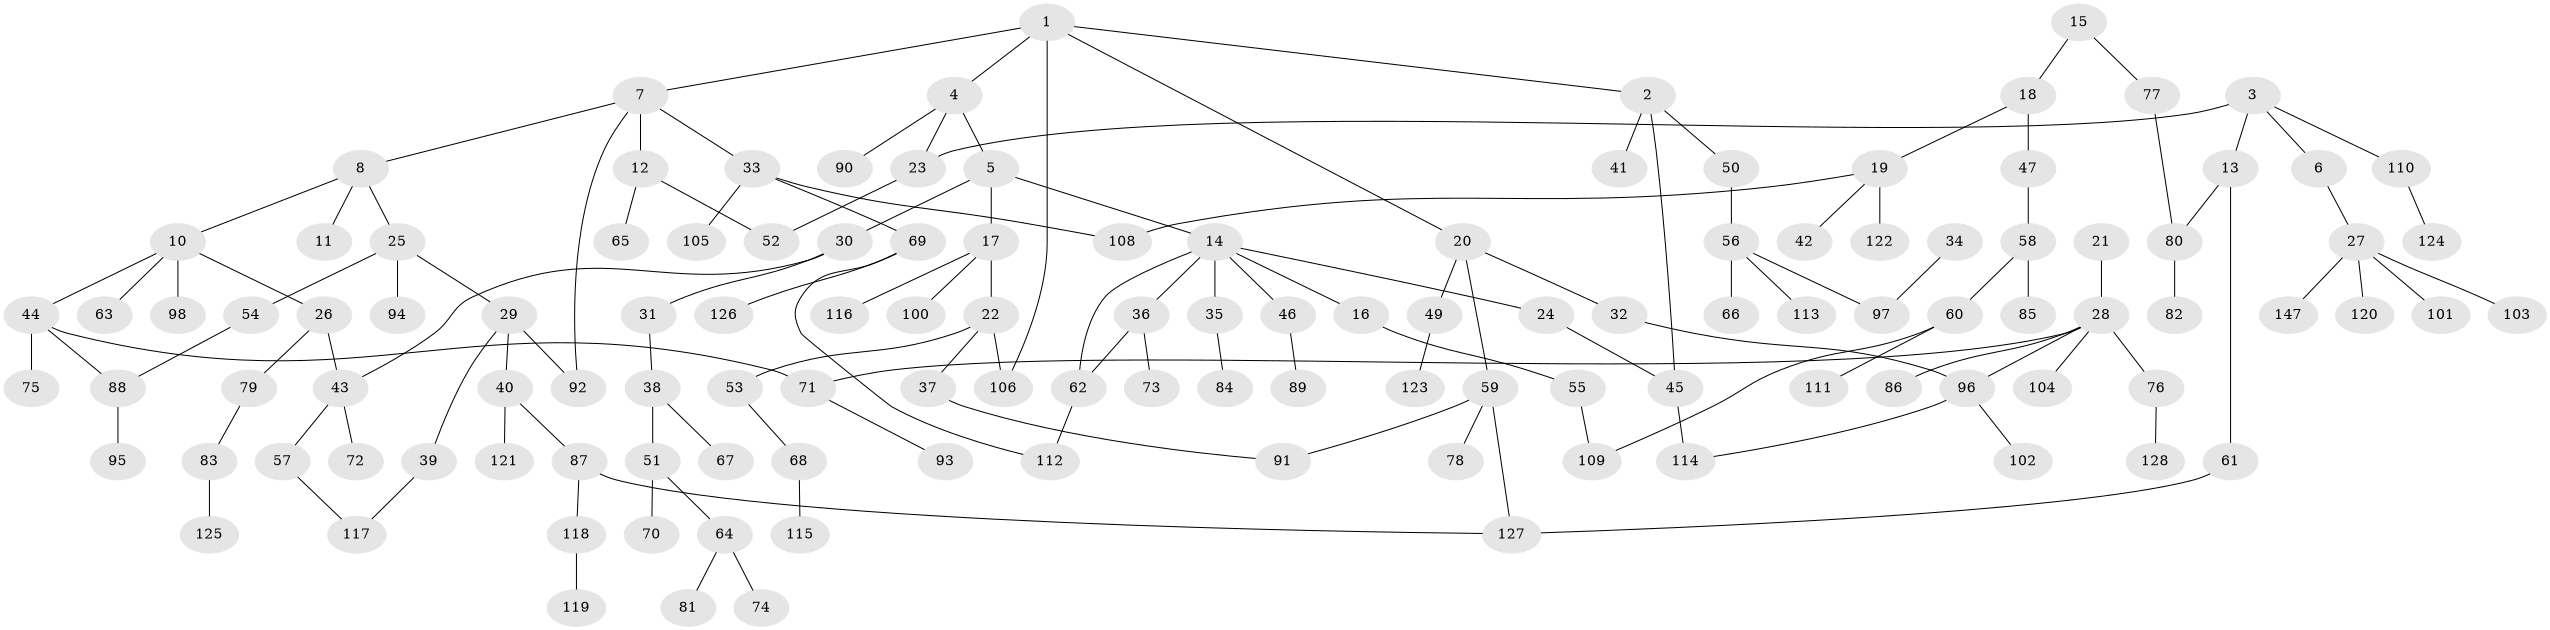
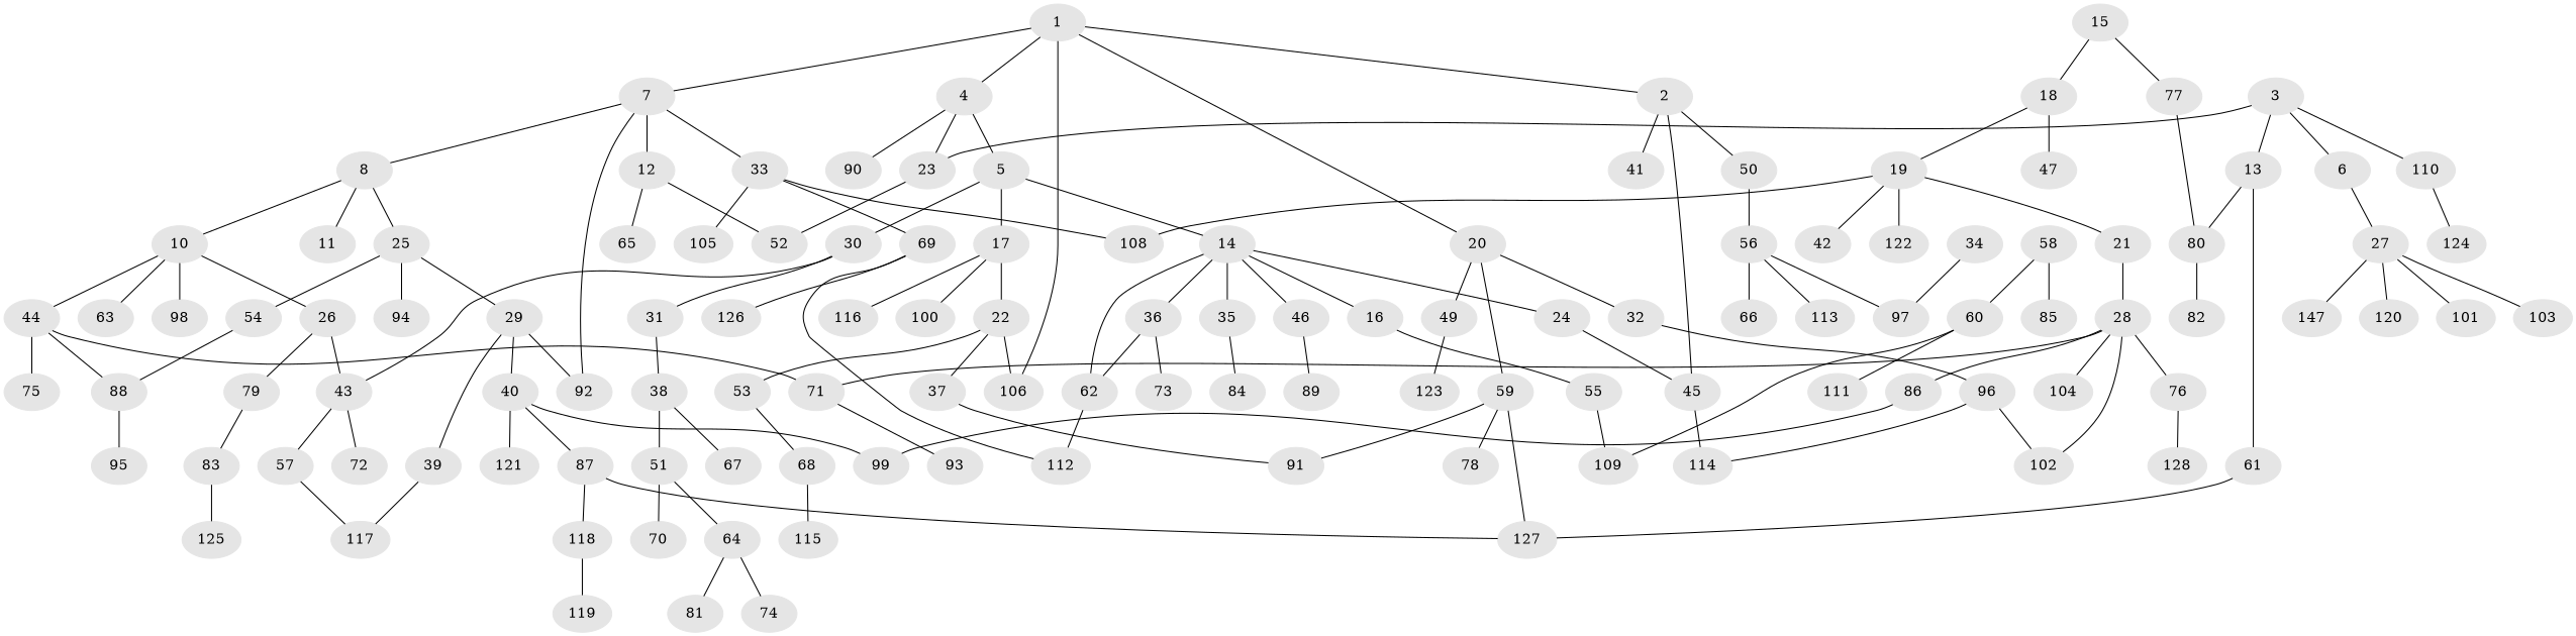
  graph {
    node [color=gray90 style=filled]
    1
    2
    4
    7
    20
    106
    41
    45
    50
    23
    5
    90
    8
    12
    33
    92
    32
    49
    59
    3
    6
    13
    110
    114
    56
    27
    61
    80
    52
    124
    14
    17
    30
    16
    24
    35
    36
    46
    62
    22
    100
    116
    43
    31
    101
    103
    n47 [label=147]
    120
    10
    11
    25
    65
    108
    69
    105
    26
    44
    63
    98
    29
    54
    94
    15
    18
    77
    79
    71
    75
    88
    127
    82
    55
    84
    73
    89
    112
    19
    47
    34
    97
    109
    37
    53
    21
    42
    122
    58
    28
    96
    123
    91
    78
    76
    86
    104
    68
    39
    40
    57
    72
    83
    93
    128
+   99
    102
    117
    87
    121
    38
    51
    67
    126
    64
    70
    118
    95
    60
    85
    66
    113
    74
    81
    115
    111
    125
    119
    1 -- 2
    1 -- 4
    1 -- 7
    1 -- 20
    1 -- 106
    2 -- 41
    2 -- 45
    2 -- 50
    4 -- 23
    4 -- 5
    4 -- 90
    7 -- 8
    7 -- 12
    7 -- 33
    7 -- 92
    20 -- 32
    20 -- 49
    20 -- 59
    45 -- 114
    50 -- 56
    23 -- 52
    5 -- 14
    5 -- 17
    5 -- 30
    8 -- 10
    8 -- 11
    8 -- 25
    12 -- 52
    12 -- 65
    33 -- 108
    33 -- 69
    33 -- 105
    32 -- 96
    49 -- 123
    59 -- 127
    59 -- 91
    59 -- 78
    3 -- 23
    3 -- 6
    3 -- 13
    3 -- 110
    6 -- 27
    13 -- 61
    13 -- 80
    110 -- 124
    56 -- 97
    56 -- 66
    56 -- 113
    27 -- 101
    27 -- 103
    27 -- n47
    27 -- 120
    61 -- 127
    80 -- 82
    14 -- 16
    14 -- 24
    14 -- 35
    14 -- 36
    14 -- 46
    14 -- 62
    17 -- 22
    17 -- 100
    17 -- 116
    30 -- 43
    30 -- 31
    16 -- 55
    24 -- 45
    35 -- 84
    36 -- 62
    36 -- 73
    46 -- 89
    62 -- 112
    22 -- 106
    22 -- 37
    22 -- 53
    43 -- 57
    43 -- 72
    31 -- 38
    10 -- 26
    10 -- 44
    10 -- 63
    10 -- 98
    25 -- 29
    25 -- 54
    25 -- 94
    69 -- 112
    69 -- 126
    26 -- 43
    26 -- 79
    44 -- 71
    44 -- 75
    44 -- 88
    29 -- 92
    29 -- 39
    29 -- 40
    54 -- 88
    15 -- 18
    15 -- 77
    18 -- 19
    18 -- 47
    77 -- 80
    79 -- 83
    71 -- 93
    88 -- 95
    55 -- 109
    19 -- 108
+   19 -- 21
    19 -- 42
    19 -- 122
-   47 -- 58
    34 -- 97
    37 -- 91
    53 -- 68
    21 -- 28
    58 -- 60
    58 -- 85
    28 -- 71
-   28 -- 96
+   28 -- 102
    28 -- 76
    28 -- 86
    28 -- 104
    96 -- 114
    96 -- 102
    76 -- 128
+   86 -- 99
    68 -- 115
    39 -- 117
+   40 -- 99
    40 -- 87
    40 -- 121
    57 -- 117
    83 -- 125
    87 -- 127
    87 -- 118
    38 -- 51
    38 -- 67
    51 -- 64
    51 -- 70
    64 -- 74
    64 -- 81
    118 -- 119
    60 -- 109
    60 -- 111
  }
